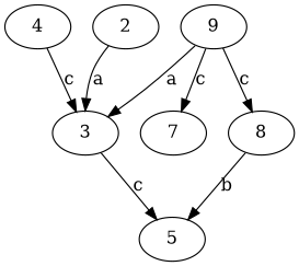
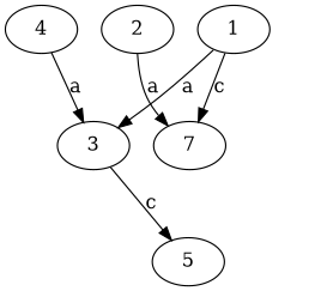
  strict digraph {
    2
    3
    5
    n4 [label=4]
-   8
-   1 [label=9]
+   1
    7
-   2 -> 3 [label=a]
+   2 -> 7 [label=a]
    3 -> 5 [label=c]
-   n4 -> 3 [label=c]
-   8 -> 5 [label=b]
+   n4 -> 3 [label=a]
    1 -> 3 [label=a]
-   1 -> 8 [label=c]
    1 -> 7 [label=c]
  }
